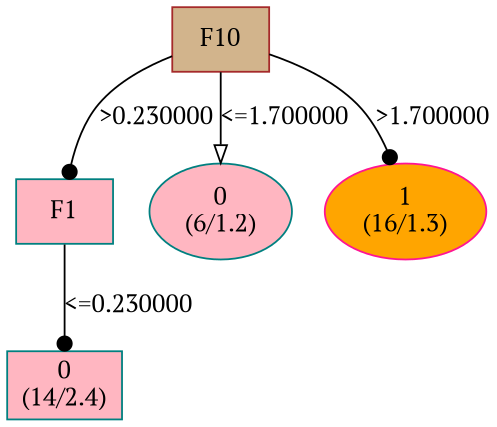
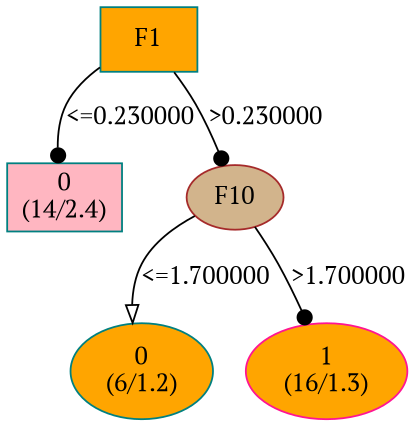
  digraph {
    fontname="PT Serif"
    node [color=teal fillcolor=orange fontname="PT Serif" shape=box style=filled]
    edge [arrowhead=dot fontname="PT Serif"]
-   n1 [fillcolor=lightpink label="F1\n"]
+   n1 [label="F1\n"]
    n2 [fillcolor=lightpink label="0\n(14/2.4)"]
-   n3 [color=brown fillcolor=tan label="F10\n"]
-   n4 [fillcolor=lightpink label="0\n(6/1.2)" shape=ellipse]
+   n3 [color=brown fillcolor=tan label="F10\n" shape=ellipse]
+   n4 [label="0\n(6/1.2)" shape=ellipse]
    n5 [color=deeppink label="1\n(16/1.3)" shape=ellipse]
    n1 -> n2 [label="<=0.230000"]
-   n3 -> n1 [label=">0.230000"]
+   n1 -> n3 [label=">0.230000"]
    n3 -> n4 [arrowhead=onormal label="<=1.700000"]
    n3 -> n5 [label=">1.700000"]
  }
